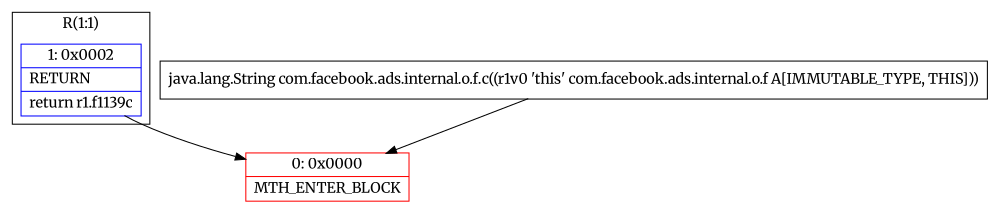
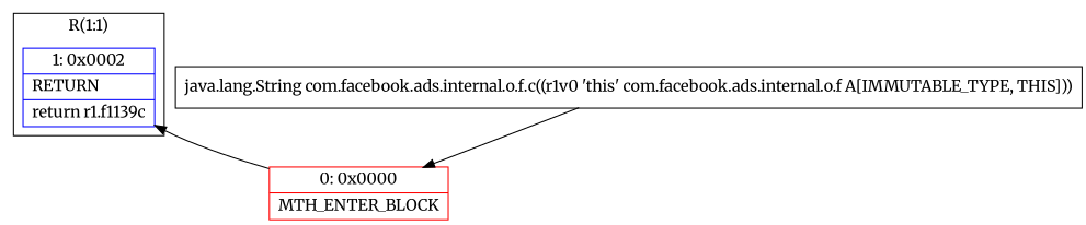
  digraph {
    fontname=Merriweather
    node [shape=record fontname=Merriweather]
    edge [fontname=Merriweather]
    n1 [color=blue label="{1\:\ 0x0002|RETURN\l|return r1.f1139c\l}"]
    n2 [color=red label="{0\:\ 0x0000|MTH_ENTER_BLOCK\l}"]
    n3 [label="{java.lang.String com.facebook.ads.internal.o.f.c((r1v0 'this' com.facebook.ads.internal.o.f A[IMMUTABLE_TYPE, THIS])) }"]
    subgraph cluster_1 {
      label="R(1:1)"
      n1
    }
-   n1 -> n2
+   n2 -> n1
    n3 -> n2
  }
